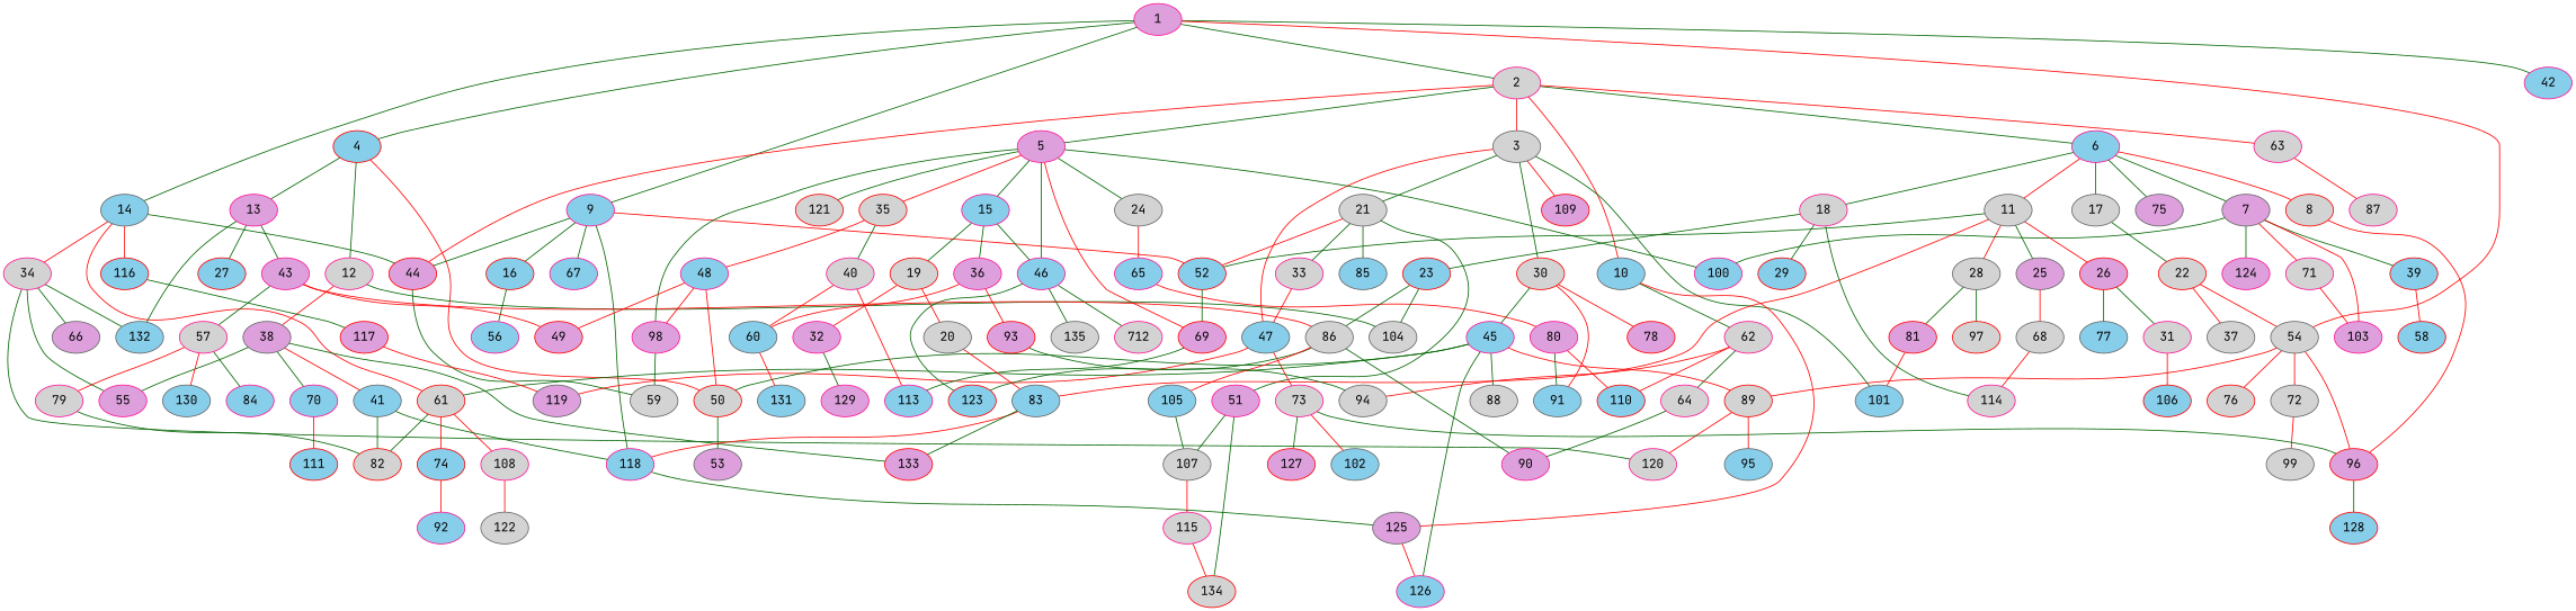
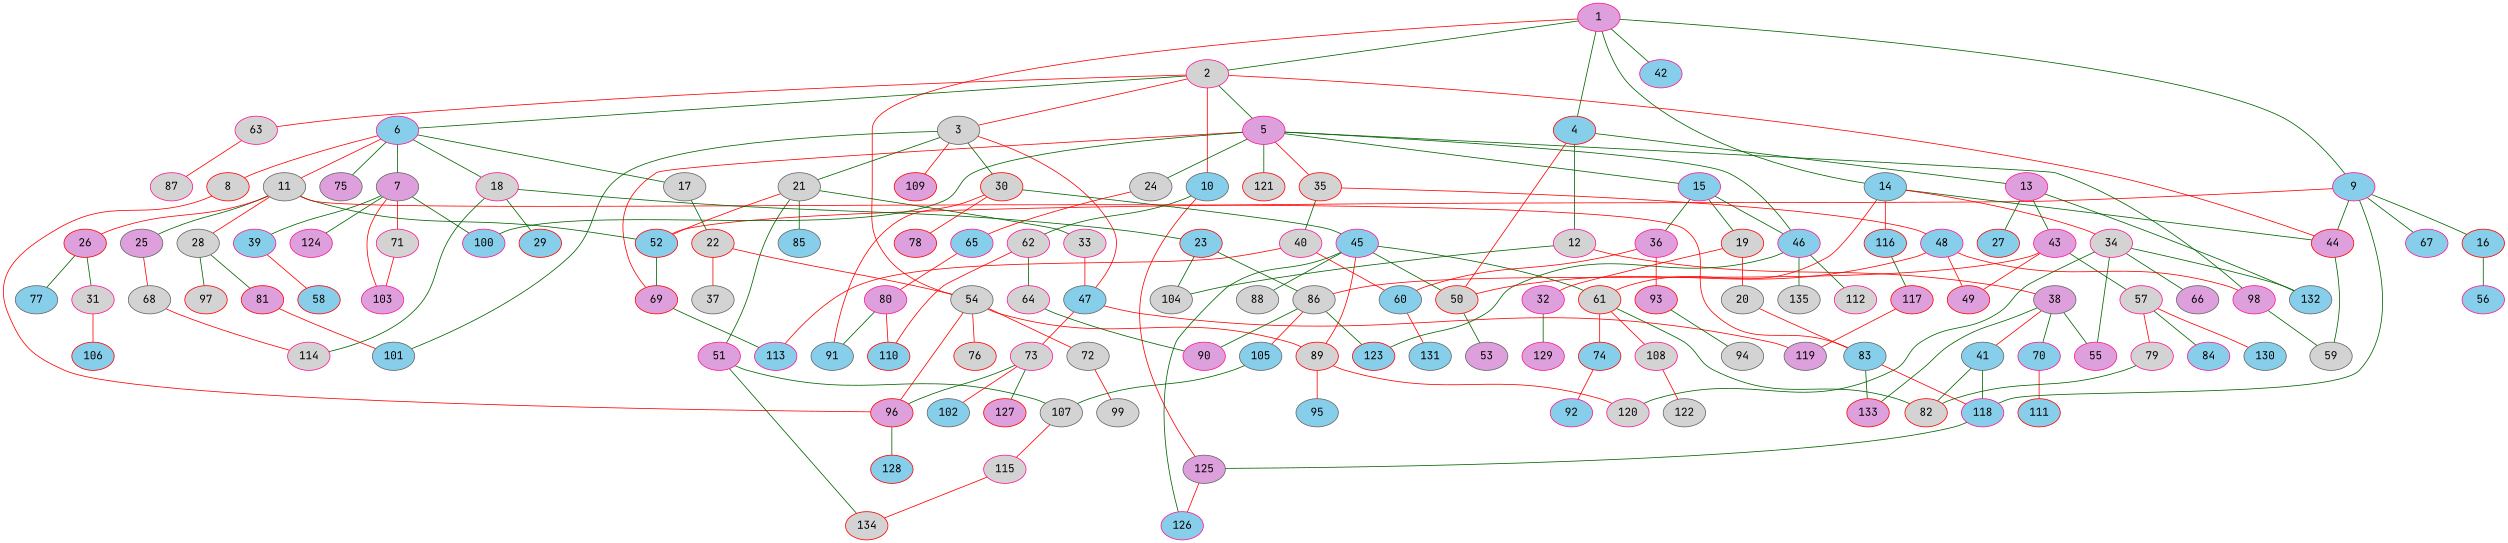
  graph {
    fontname="JetBrains Mono"
    node [color=deeppink fillcolor=lightgrey fontname="JetBrains Mono" style=filled]
    edge [color=darkgreen fontname="JetBrains Mono"]
    1 [fillcolor=plum]
    2
    4 [color=red fillcolor=skyblue]
    9 [fillcolor=skyblue]
    14 [color=gray40 fillcolor=skyblue]
    42 [fillcolor=skyblue]
    54 [color=gray40]
    3 [color=gray40]
    5 [fillcolor=plum]
    6 [fillcolor=skyblue]
    10 [color=gray40 fillcolor=skyblue]
    44 [color=red fillcolor=plum]
    63
    12
    13 [fillcolor=plum]
    50 [color=red]
    16 [color=red fillcolor=skyblue]
    52 [color=red fillcolor=skyblue]
    67 [fillcolor=skyblue]
    118 [fillcolor=skyblue]
    34
    61 [color=red]
    116 [color=red fillcolor=skyblue]
    96 [color=red fillcolor=plum]
    89 [color=red]
    72 [color=gray40]
    76 [color=red]
    21 [color=gray40]
    30 [color=red]
    47 [color=gray40 fillcolor=skyblue]
    101 [color=gray40 fillcolor=skyblue]
    109 [color=red fillcolor=plum]
    15 [fillcolor=skyblue]
    24 [color=gray40]
    35 [color=red]
    46 [fillcolor=skyblue]
    69 [color=red fillcolor=plum]
    98 [fillcolor=plum]
    100 [fillcolor=skyblue]
    121 [color=red]
    7 [color=gray40 fillcolor=plum]
    8 [color=red]
    11 [color=gray40]
    17 [color=gray40]
    18
    75 [color=gray40 fillcolor=plum]
    62
    125 [color=gray40 fillcolor=plum]
    59 [color=gray40]
    87
    33
    51 [fillcolor=plum]
    85 [color=gray40 fillcolor=skyblue]
    45 [fillcolor=skyblue]
    78 [color=red fillcolor=plum]
    91 [color=gray40 fillcolor=skyblue]
    73
    119 [color=gray40 fillcolor=plum]
    38 [color=gray40 fillcolor=plum]
    104 [color=gray40]
    27 [color=red fillcolor=skyblue]
    43 [fillcolor=plum]
    132 [color=gray40 fillcolor=skyblue]
    53 [color=gray40 fillcolor=plum]
    19 [color=red]
    36 [fillcolor=plum]
    65 [fillcolor=skyblue]
    40
    48 [fillcolor=skyblue]
-   112 [label=712]
+   112
    123 [color=red fillcolor=skyblue]
    135 [color=gray40]
    113 [fillcolor=skyblue]
-   39 [color=red fillcolor=skyblue]
+   39 [fillcolor=skyblue]
    71
    103 [fillcolor=plum]
    124 [fillcolor=plum]
    25 [color=gray40 fillcolor=plum]
    26 [color=red fillcolor=plum]
    28 [color=gray40]
    83 [color=gray40 fillcolor=skyblue]
    22 [color=red]
    23 [color=red fillcolor=skyblue]
    29 [color=red fillcolor=skyblue]
    114
    58 [color=red fillcolor=skyblue]
    128 [color=red fillcolor=skyblue]
    56 [fillcolor=skyblue]
    64
    94 [color=gray40]
    110 [color=red fillcolor=skyblue]
    126 [fillcolor=skyblue]
    68 [color=gray40]
    31
    77 [color=gray40 fillcolor=skyblue]
    81 [color=red fillcolor=plum]
    97 [color=red]
    133 [color=red fillcolor=plum]
    55 [fillcolor=plum]
    41 [color=gray40 fillcolor=skyblue]
    70 [fillcolor=skyblue]
    86 [color=gray40]
    49 [color=red fillcolor=plum]
    57
    66 [color=gray40 fillcolor=plum]
    120
    82 [color=red]
    74 [color=red fillcolor=skyblue]
    108
    117 [color=red fillcolor=plum]
    20 [color=gray40]
    32 [fillcolor=plum]
    60 [color=gray40 fillcolor=skyblue]
    93 [color=red fillcolor=plum]
    37 [color=gray40]
    129 [fillcolor=plum]
    107 [color=gray40]
    134 [color=red]
    90 [fillcolor=plum]
    105 [color=gray40 fillcolor=skyblue]
    80 [fillcolor=plum]
    106 [color=red fillcolor=skyblue]
    88 [color=gray40]
    131 [color=gray40 fillcolor=skyblue]
    111 [color=red fillcolor=skyblue]
    79
    84 [fillcolor=skyblue]
    130 [color=gray40 fillcolor=skyblue]
    95 [color=gray40 fillcolor=skyblue]
    102 [color=gray40 fillcolor=skyblue]
    127 [color=red fillcolor=plum]
    115
    99 [color=gray40]
    92 [fillcolor=skyblue]
    122 [color=gray40]
    1 -- 2
    1 -- 4
    1 -- 9
    1 -- 14
    1 -- 42
    1 -- 54 [color=red]
    2 -- 3 [color=red]
    2 -- 5
    2 -- 6
    2 -- 10 [color=red]
    2 -- 44 [color=red]
    2 -- 63 [color=red]
    4 -- 12
    4 -- 13
    4 -- 50 [color=red]
    9 -- 44
    9 -- 16
    9 -- 52 [color=red]
    9 -- 67
    9 -- 118
    14 -- 44
    14 -- 34 [color=red]
    14 -- 61 [color=red]
    14 -- 116 [color=red]
    54 -- 96 [color=red]
    54 -- 89 [color=red]
    54 -- 72 [color=red]
    54 -- 76 [color=red]
    3 -- 21
    3 -- 30
    3 -- 47 [color=red]
    3 -- 101
    3 -- 109 [color=red]
    5 -- 15
    5 -- 24
    5 -- 35 [color=red]
    5 -- 46
    5 -- 69 [color=red]
    5 -- 98
    5 -- 100
    5 -- 121
    6 -- 7
    6 -- 8 [color=red]
    6 -- 11 [color=red]
    6 -- 17
    6 -- 18
    6 -- 75
    10 -- 62
    10 -- 125 [color=red]
    44 -- 59
    63 -- 87 [color=red]
    12 -- 38 [color=red]
    12 -- 104
    13 -- 27
    13 -- 43
    13 -- 132
    50 -- 53
    16 -- 56
    52 -- 69
    118 -- 125
    34 -- 132
    34 -- 55
    34 -- 66
    34 -- 120
    61 -- 82
    61 -- 74 [color=red]
    61 -- 108 [color=red]
    116 -- 117
    96 -- 128
    89 -- 120 [color=red]
    89 -- 95 [color=red]
    72 -- 99 [color=red]
    21 -- 52 [color=red]
    21 -- 33
    21 -- 51
    21 -- 85
    30 -- 45
    30 -- 78 [color=red]
    30 -- 91 [color=red]
    47 -- 73 [color=red]
    47 -- 119 [color=red]
    15 -- 46
    15 -- 19
    15 -- 36
    24 -- 65 [color=red]
    35 -- 40
    35 -- 48 [color=red]
    46 -- 112
    46 -- 123
    46 -- 135
    69 -- 113
    98 -- 59
    7 -- 100
    7 -- 39
    7 -- 71 [color=red]
    7 -- 103 [color=red]
    7 -- 124
    8 -- 96 [color=red]
    11 -- 52
    11 -- 25
    11 -- 26 [color=red]
    11 -- 28 [color=red]
    11 -- 83 [color=red]
    17 -- 22
    18 -- 23
    18 -- 29
    18 -- 114
    62 -- 64
-   62 -- 94 [color=red]
    62 -- 110 [color=red]
    125 -- 126 [color=red]
    33 -- 47 [color=red]
    51 -- 107
    51 -- 134
    45 -- 50
    45 -- 61
    45 -- 89 [color=red]
    45 -- 126
    45 -- 88
    73 -- 96
    73 -- 102 [color=red]
    73 -- 127
    38 -- 133
    38 -- 55
    38 -- 41 [color=red]
    38 -- 70
    43 -- 86 [color=red]
    43 -- 49 [color=red]
    43 -- 57
    19 -- 20 [color=red]
    19 -- 32 [color=red]
    36 -- 60 [color=red]
    36 -- 93 [color=red]
    65 -- 80 [color=red]
    40 -- 113 [color=red]
    40 -- 60 [color=red]
    48 -- 50 [color=red]
    48 -- 98 [color=red]
    48 -- 49 [color=red]
    39 -- 58 [color=red]
    71 -- 103 [color=red]
    25 -- 68 [color=red]
    26 -- 31
    26 -- 77
    28 -- 81
    28 -- 97
    83 -- 118 [color=red]
    83 -- 133
    22 -- 54 [color=red]
    22 -- 37 [color=red]
    23 -- 104
    23 -- 86
    64 -- 90
    68 -- 114 [color=red]
    31 -- 106 [color=red]
    81 -- 101 [color=red]
    41 -- 118
    41 -- 82
    70 -- 111 [color=red]
    86 -- 123
    86 -- 90
    86 -- 105 [color=red]
    57 -- 79 [color=red]
    57 -- 84
    57 -- 130 [color=red]
    74 -- 92 [color=red]
    108 -- 122 [color=red]
    117 -- 119 [color=red]
    20 -- 83 [color=red]
    32 -- 129
    60 -- 131 [color=red]
    93 -- 94
    107 -- 115 [color=red]
    105 -- 107
    80 -- 91
    80 -- 110 [color=red]
    79 -- 82
    115 -- 134 [color=red]
  }
